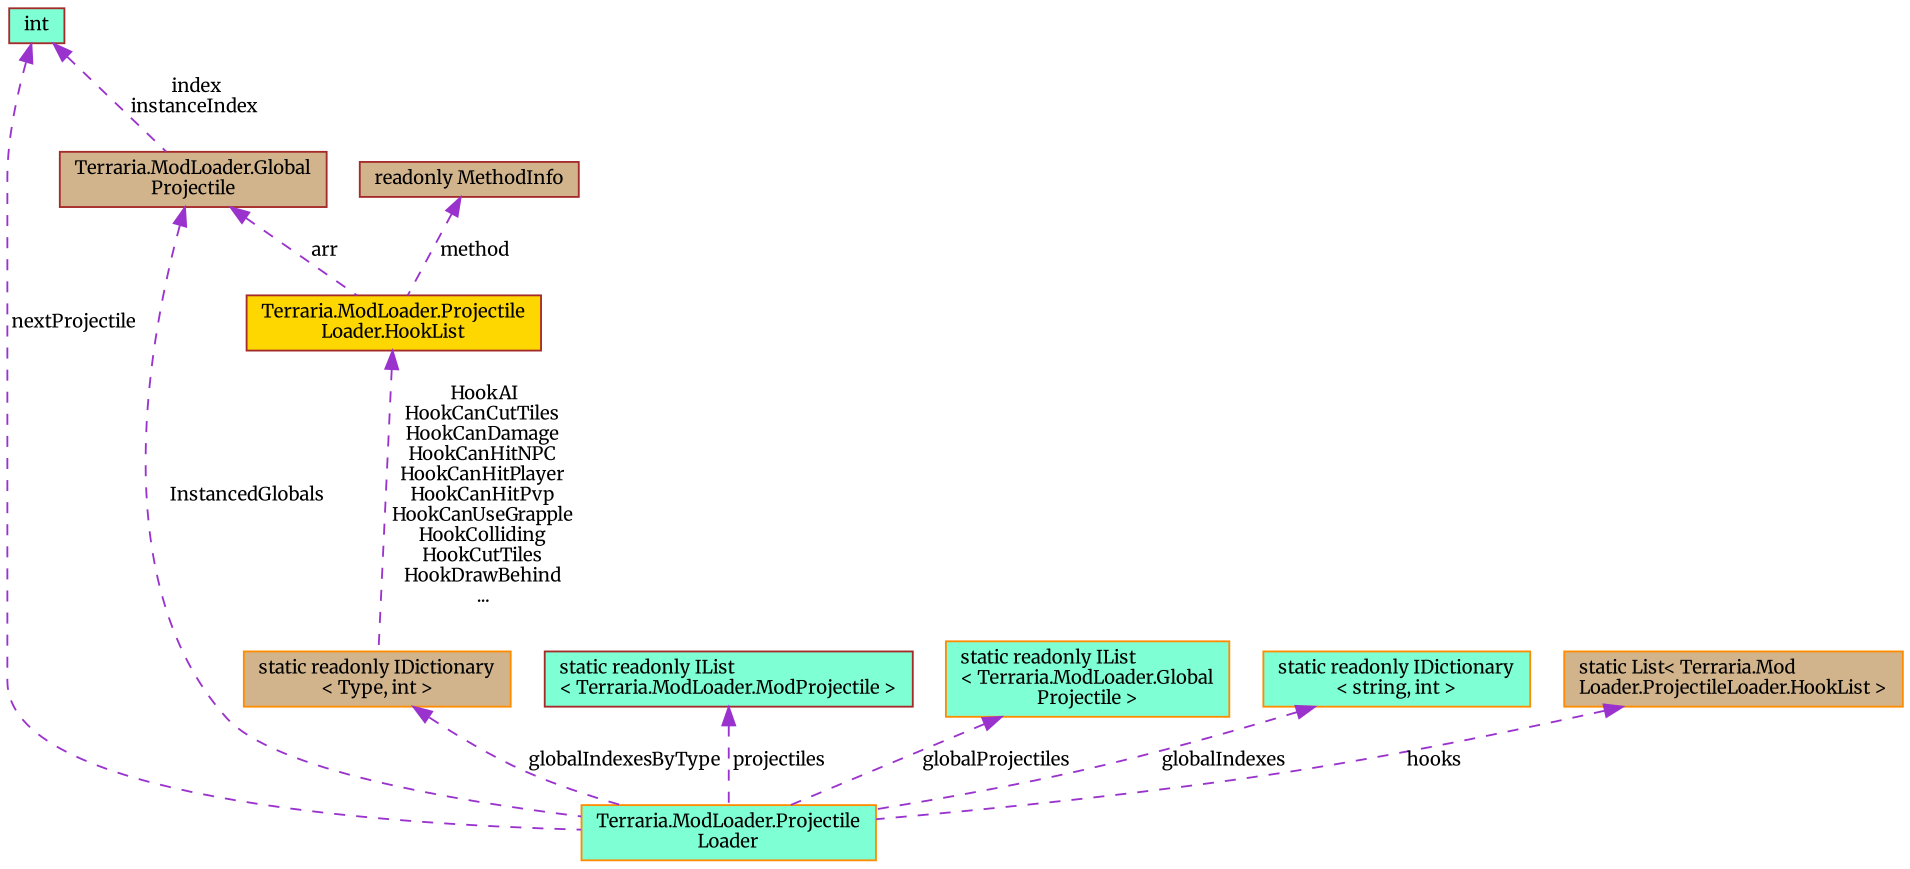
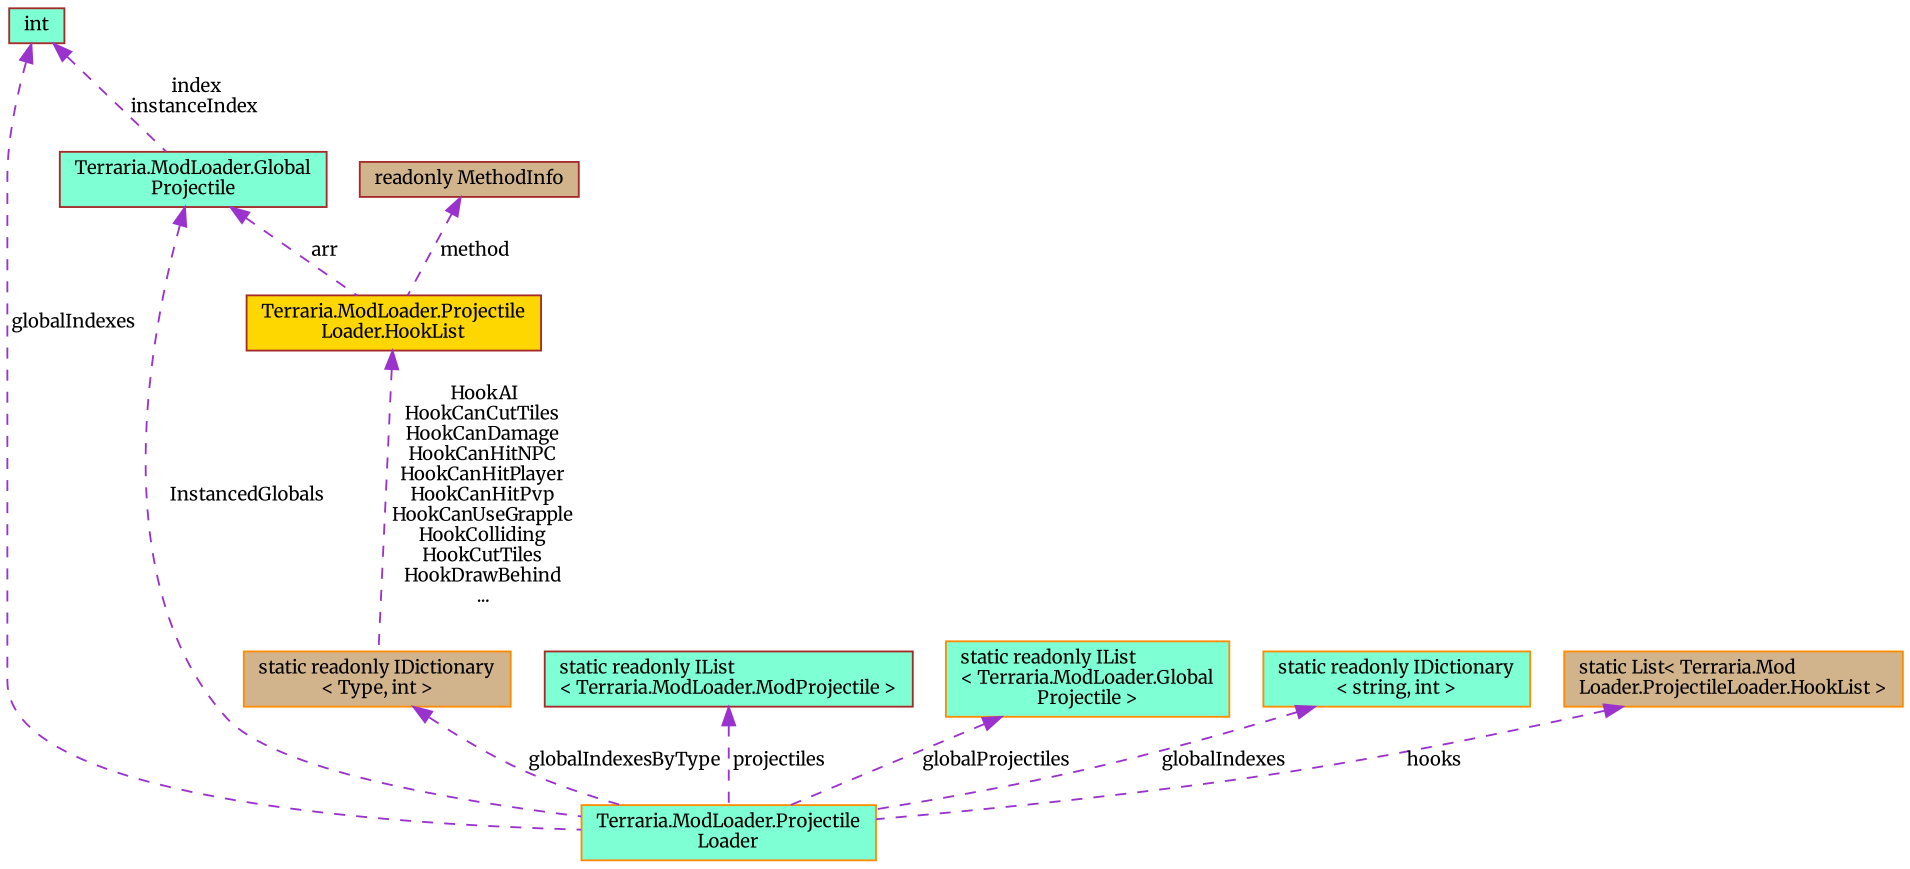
  digraph {
    fontname=Merriweather
    rankdir=TB
    node [color=darkorange fillcolor=aquamarine fontname=Merriweather fontsize=10 shape=record style=filled]
    edge [color=darkorchid3 dir=back fontname=Merriweather fontsize=10 labelfontname=Helvetica labelfontsize=10 style=dashed]
    n1 [fontcolor=black height=0.2 label="Terraria.ModLoader.Projectile\lLoader" width=0.4]
    n2 [color=brown height=0.2 label=int width=0.4]
-   n3 [color=brown fillcolor=tan height=0.2 label="Terraria.ModLoader.Global\lProjectile" width=0.4]
+   n3 [color=brown height=0.2 label="Terraria.ModLoader.Global\lProjectile" width=0.4]
    n4 [color=brown fillcolor=gold height=0.2 label="Terraria.ModLoader.Projectile\lLoader.HookList" width=0.4]
    n5 [color=brown height=0.2 label="static readonly IList\l\< Terraria.ModLoader.ModProjectile \>" width=0.4]
    n6 [height=0.2 label="static readonly IList\l\< Terraria.ModLoader.Global\lProjectile \>" width=0.4]
    n7 [fillcolor=tan height=0.2 label="static readonly IDictionary\l\< Type, int \>" width=0.4]
    n8 [height=0.2 label="static readonly IDictionary\l\< string, int \>" width=0.4]
    n9 [fillcolor=tan height=0.2 label="static List\< Terraria.Mod\lLoader.ProjectileLoader.HookList \>" width=0.4]
    n10 [color=brown fillcolor=tan height=0.2 label="readonly MethodInfo" width=0.4]
-   n2 -> n1 [label=" nextProjectile"]
+   n2 -> n1 [label=" globalIndexes"]
    n2 -> n3 [label=" index\ninstanceIndex"]
    n3 -> n1 [label=" InstancedGlobals"]
    n3 -> n4 [label=" arr"]
    n4 -> n7 [label=" HookAI\nHookCanCutTiles\nHookCanDamage\nHookCanHitNPC\nHookCanHitPlayer\nHookCanHitPvp\nHookCanUseGrapple\nHookColliding\nHookCutTiles\nHookDrawBehind\n..."]
    n5 -> n1 [label=" projectiles"]
    n6 -> n1 [label=" globalProjectiles"]
    n7 -> n1 [label=" globalIndexesByType"]
    n8 -> n1 [label=" globalIndexes"]
    n9 -> n1 [label=" hooks"]
    n10 -> n4 [label=" method"]
  }
